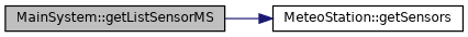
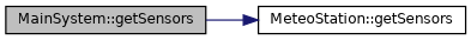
  digraph {
    rankdir=LR
    node [color=black fontname=Helvetica fontsize=10 shape=record style=filled]
-   n1 [fillcolor=grey75 fontcolor=black height=0.2 label="MainSystem::getListSensorMS" width=0.4]
+   n1 [fillcolor=grey75 fontcolor=black height=0.2 label="MainSystem::getSensors" width=0.4]
    n2 [fillcolor=white height=0.2 label="MeteoStation::getSensors" width=0.4]
    n1 -> n2 [color=midnightblue fontname=Helvetica fontsize=10 labelfontname=Helvetica labelfontsize=10 style=solid]
  }
